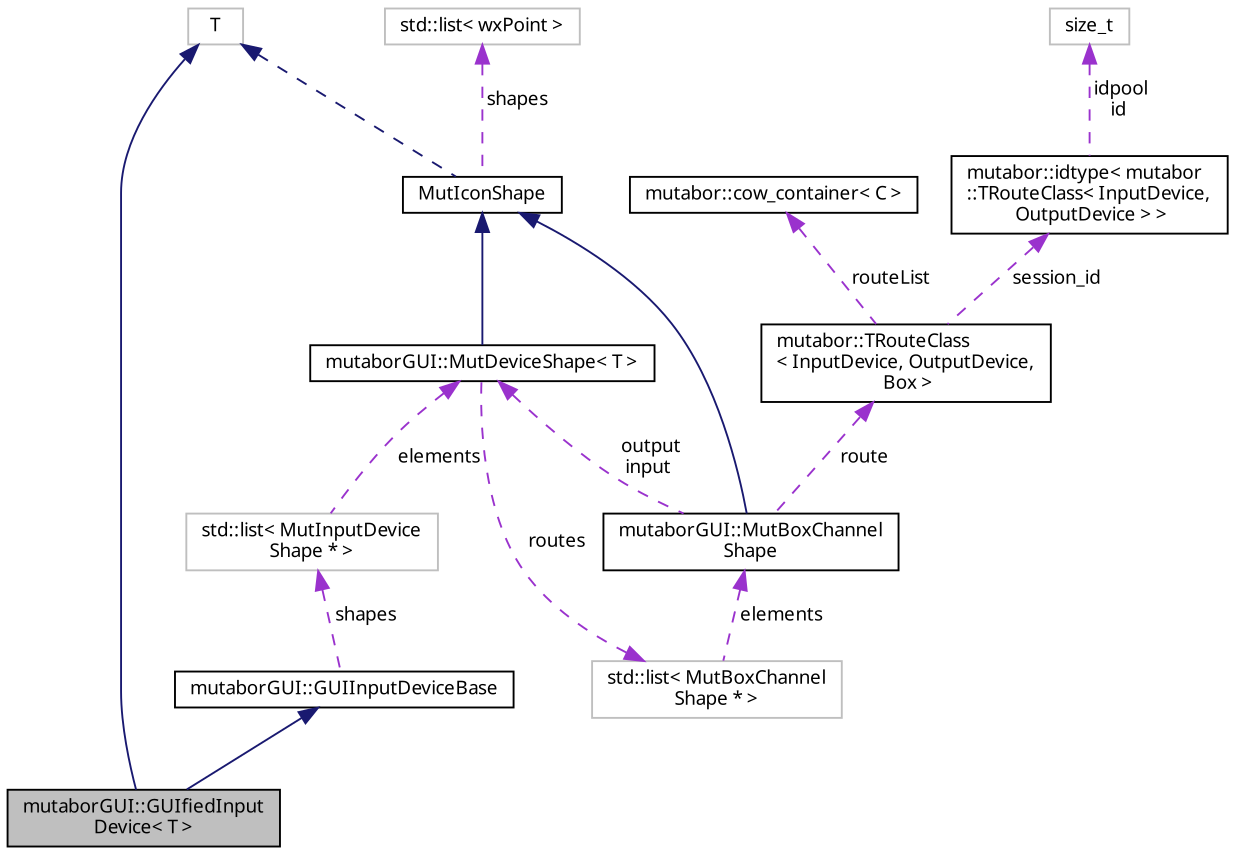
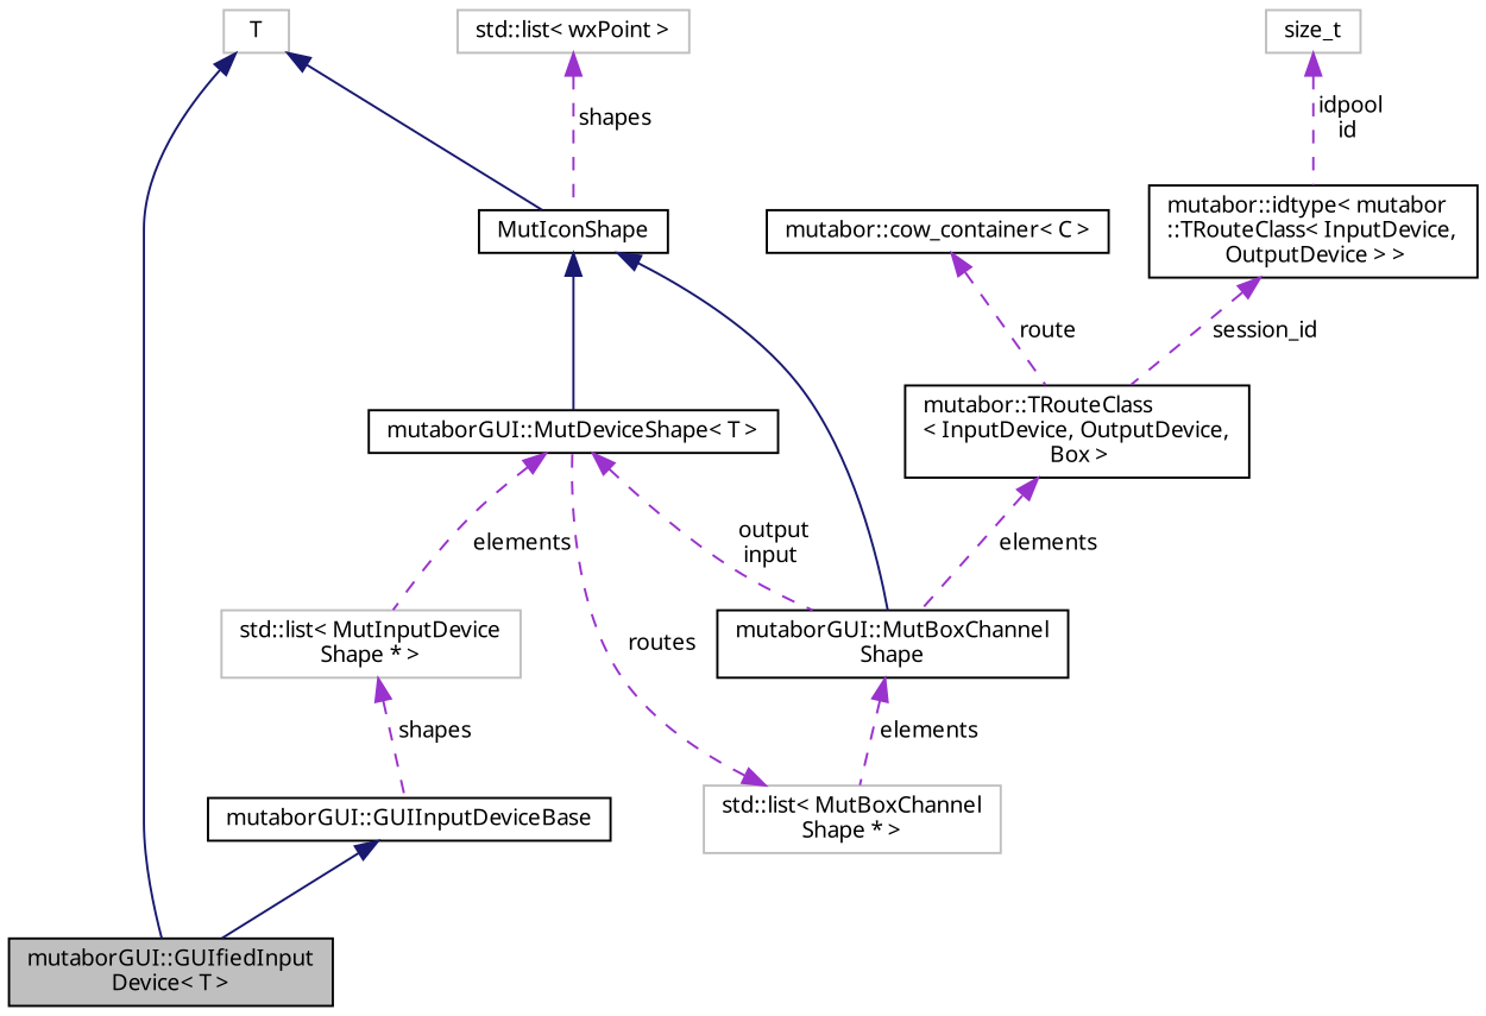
  digraph {
    rankdir=TB
    node [color=black fillcolor=white fontname=Sans fontsize=10 shape=record style=filled]
    edge [color=darkorchid3 dir=back fontname=Sans fontsize=10 labelfontname=Sans labelfontsize=10 style=dashed]
    n1 [fillcolor=grey75 fontcolor=black height=0.2 label="mutaborGUI::GUIfiedInput\lDevice\< T \>" width=0.4]
    n2 [color=grey75 height=0.2 label=T width=0.4]
    n3 [height=0.2 label=MutIconShape width=0.4]
    n4 [height=0.2 label="mutaborGUI::MutDeviceShape\< T \>" width=0.4]
    n5 [height=0.2 label="mutaborGUI::MutBoxChannel\lShape" width=0.4]
    n6 [height=0.2 label="mutaborGUI::GUIInputDeviceBase" width=0.4]
    n7 [color=grey75 height=0.2 label="std::list\< MutInputDevice\lShape * \>" width=0.4]
    n8 [color=grey75 height=0.2 label="std::list\< MutBoxChannel\lShape * \>" width=0.4]
    n9 [color=grey75 height=0.2 label="std::list\< wxPoint \>" width=0.4]
    n10 [height=0.2 label="mutabor::TRouteClass\l\< InputDevice, OutputDevice,\l Box \>" width=0.4]
    n11 [height=0.2 label="mutabor::cow_container\< C \>" width=0.4]
    n12 [height=0.2 label="mutabor::idtype\< mutabor\l::TRouteClass\< InputDevice,\l OutputDevice \> \>" width=0.4]
    n13 [color=grey75 height=0.2 label=size_t width=0.4]
    n2 -> n1 [color=midnightblue style=solid]
-   n2 -> n3 [color=midnightblue]
+   n2 -> n3 [color=midnightblue style=solid]
    n3 -> n4 [color=midnightblue style=solid]
    n3 -> n5 [color=midnightblue style=solid]
    n4 -> n5 [label=" output\ninput"]
    n4 -> n7 [label=" elements"]
    n5 -> n8 [label=" elements"]
    n6 -> n1 [color=midnightblue style=solid]
    n7 -> n6 [label=" shapes"]
    n8 -> n4 [label=" routes"]
    n9 -> n3 [label=" shapes"]
-   n10 -> n5 [label=" route"]
-   n11 -> n10 [label=" routeList"]
+   n10 -> n5 [label=" elements"]
+   n11 -> n10 [label=" route"]
    n12 -> n10 [label=" session_id"]
    n13 -> n12 [label=" idpool\nid"]
  }
